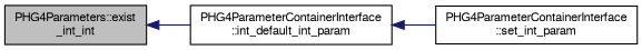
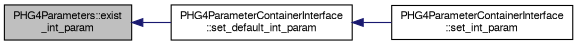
  digraph {
    rankdir=LR
    node [color=black fontname=FreeSans fontsize=10 shape=record]
    edge [color=midnightblue dir=back fontname=FreeSans fontsize=10 labelfontname=FreeSans labelfontsize=10 style=solid]
-   n1 [fillcolor=grey75 fontcolor=black height=0.2 label="PHG4Parameters::exist\l_int_int" style=filled width=0.4]
-   n2 [height=0.2 label="PHG4ParameterContainerInterface\l::int_default_int_param" width=0.4]
+   n1 [fillcolor=grey75 fontcolor=black height=0.2 label="PHG4Parameters::exist\l_int_param" style=filled width=0.4]
+   n2 [height=0.2 label="PHG4ParameterContainerInterface\l::set_default_int_param" width=0.4]
    n3 [height=0.2 label="PHG4ParameterContainerInterface\l::set_int_param" width=0.4]
    n1 -> n2
    n2 -> n3
  }
